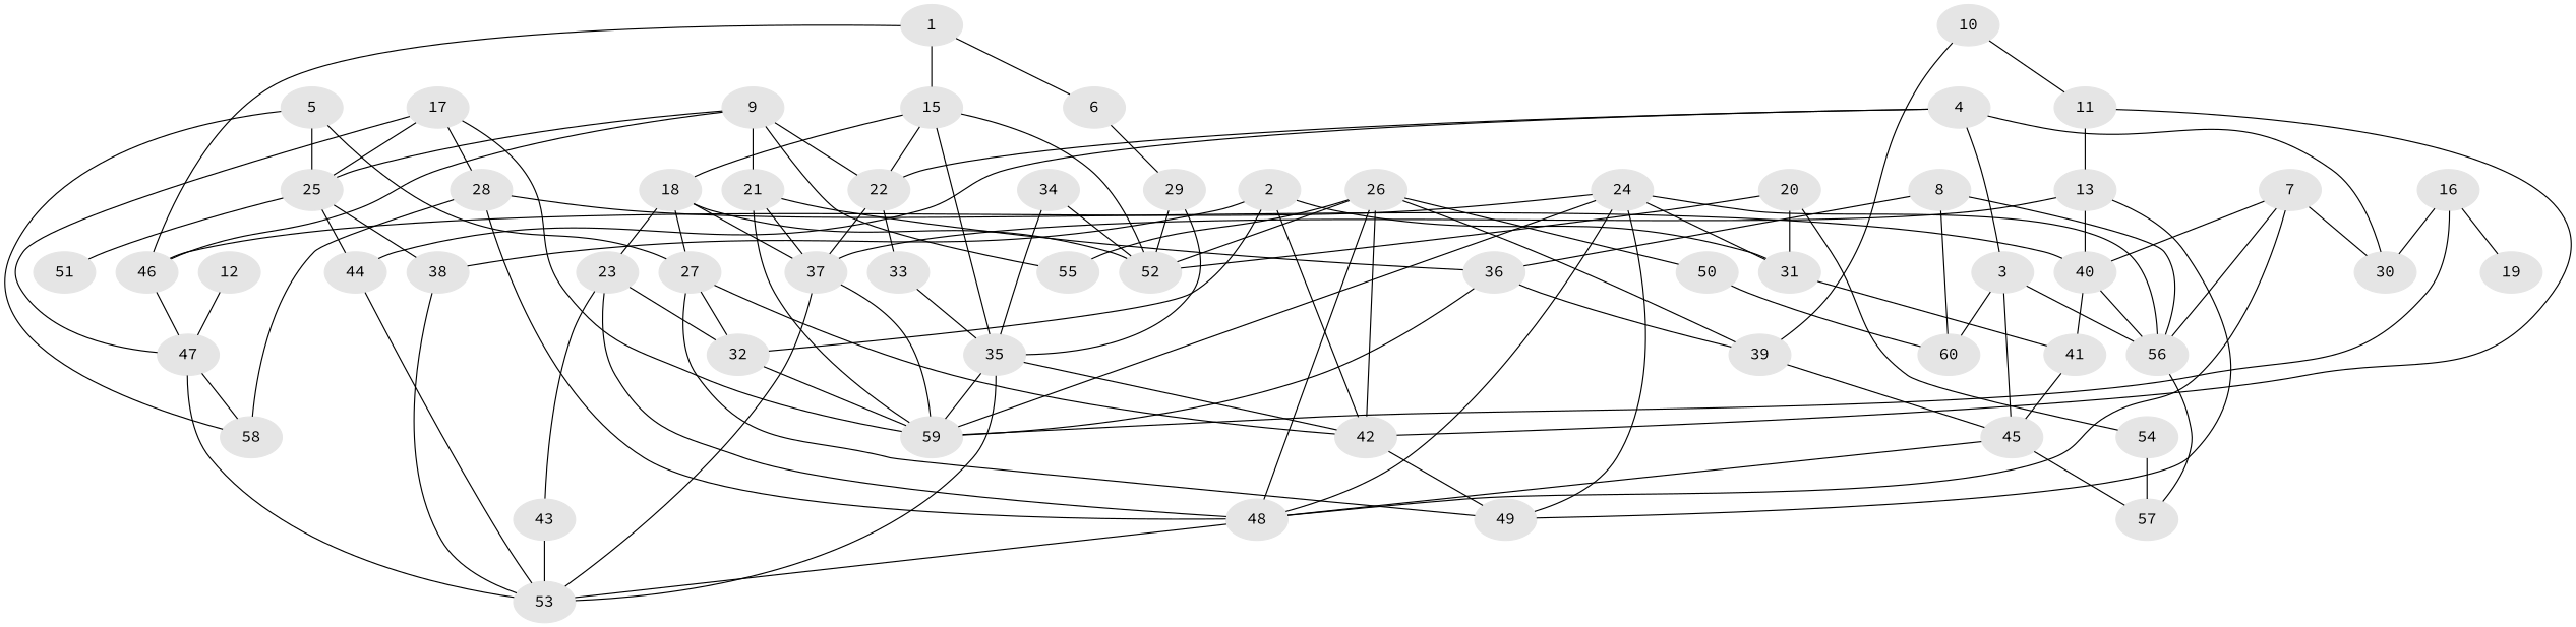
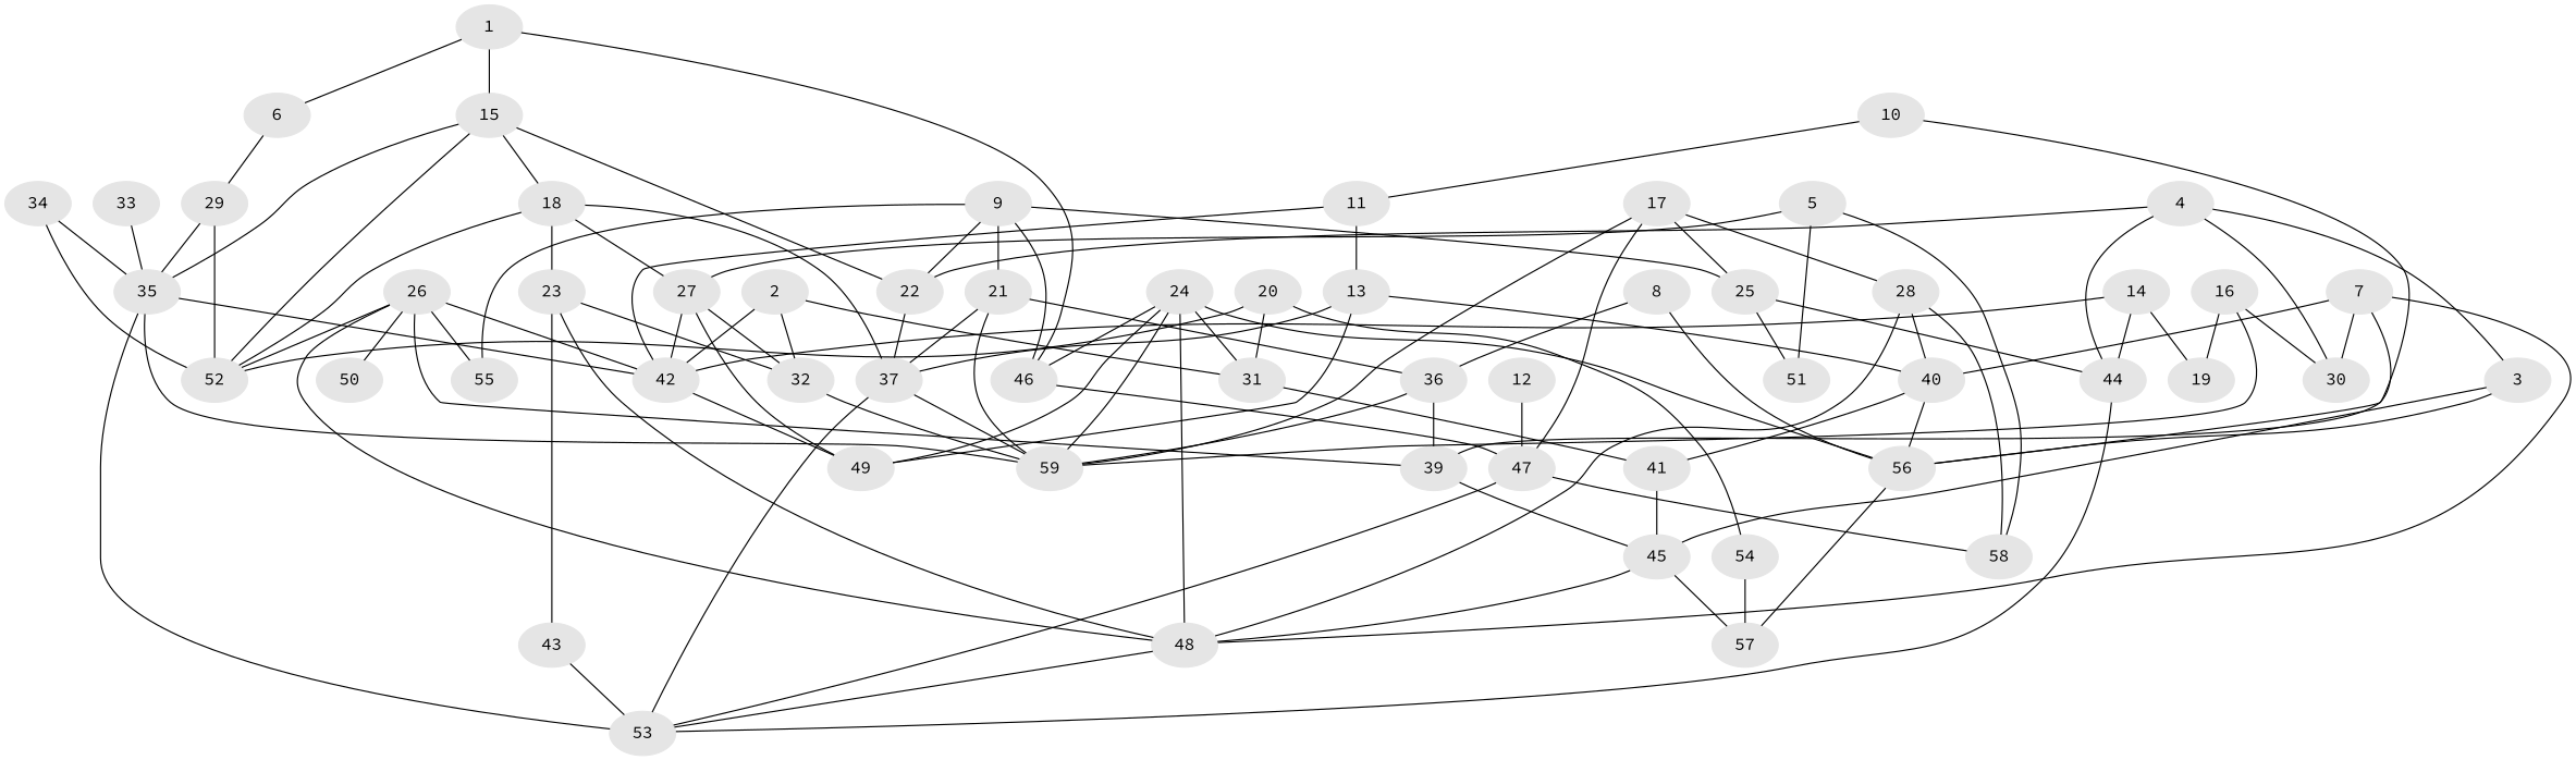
  graph {
    fontname="Source Code Pro"
    node [color=gray90 fontname="Source Code Pro" style=filled]
    edge [fontname="Source Code Pro"]
    1
    6
    15
    46
    29
    22
    18
    35
    52
    47
    2
    31
    32
-   38
    42
    41
    59
    53
    49
    3
    45
    56
-   60
    48
    57
    4
    30
    44
    37
    33
    5
    27
    51
    58
    7
    40
    8
    36
    39
    9
    21
    25
    55
    10
    11
    13
    12
    23
    43
+   14
    19
    16
    17
    28
    20
    54
    24
    26
    50
    34
    1 -- 6
    1 -- 15
    1 -- 46
    6 -- 29
    15 -- 22
    15 -- 18
    15 -- 35
    15 -- 52
    46 -- 47
    29 -- 35
    29 -- 52
    22 -- 37
-   22 -- 33
    18 -- 52
    18 -- 37
    18 -- 27
    18 -- 23
    35 -- 42
    35 -- 59
    35 -- 53
    47 -- 53
    47 -- 58
    2 -- 31
    2 -- 32
-   2 -- 38
    2 -- 42
    31 -- 41
    32 -- 59
-   38 -- 53
    42 -- 49
    41 -- 45
    3 -- 45
    3 -- 56
-   3 -- 60
    45 -- 48
    45 -- 57
    56 -- 57
    48 -- 53
    4 -- 22
    4 -- 3
    4 -- 30
    4 -- 44
    44 -- 53
    37 -- 59
    37 -- 53
    33 -- 35
    5 -- 27
-   5 -- 25
+   5 -- 51
    5 -- 58
    27 -- 32
    27 -- 42
    27 -- 49
    7 -- 56
    7 -- 48
    7 -- 30
    7 -- 40
    40 -- 41
    40 -- 56
    8 -- 56
-   8 -- 60
    8 -- 36
    36 -- 59
    36 -- 39
    39 -- 45
    9 -- 46
    9 -- 22
    9 -- 21
    9 -- 25
    9 -- 55
    21 -- 59
    21 -- 37
    21 -- 36
-   25 -- 38
    25 -- 44
    25 -- 51
    10 -- 39
    10 -- 11
    11 -- 42
    11 -- 13
    13 -- 49
    13 -- 37
    13 -- 40
    12 -- 47
    23 -- 32
    23 -- 48
    23 -- 43
    43 -- 53
+   14 -- 42
+   14 -- 44
+   14 -- 19
    16 -- 59
    16 -- 30
    16 -- 19
    17 -- 47
    17 -- 59
    17 -- 25
    17 -- 28
    28 -- 48
    28 -- 58
    28 -- 40
    20 -- 52
    20 -- 31
    20 -- 54
    54 -- 57
    24 -- 46
    24 -- 31
    24 -- 59
    24 -- 49
    24 -- 56
    24 -- 48
    26 -- 52
    26 -- 42
    26 -- 48
    26 -- 39
    26 -- 55
    26 -- 50
-   50 -- 60
    34 -- 35
    34 -- 52
  }
